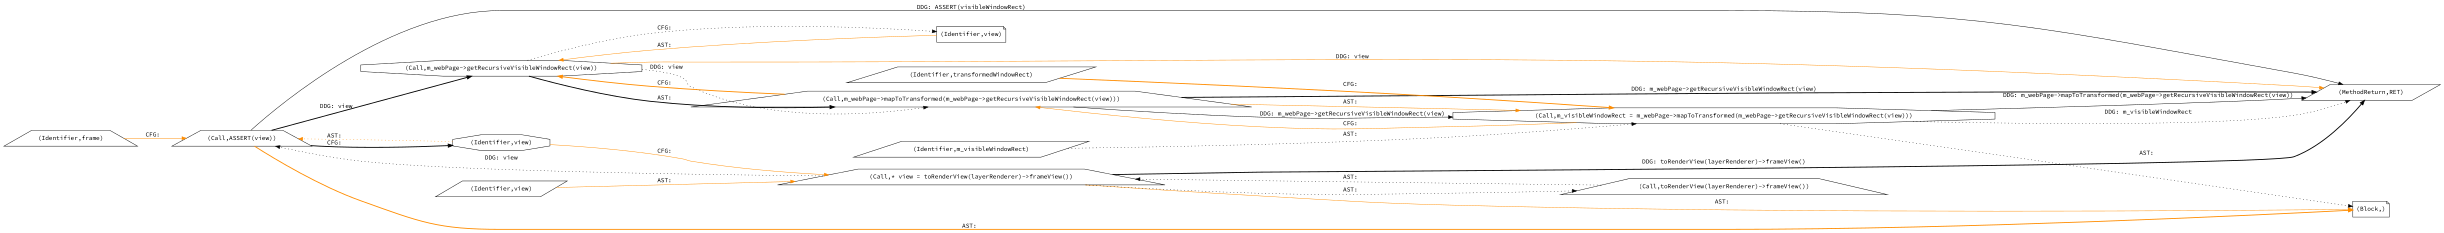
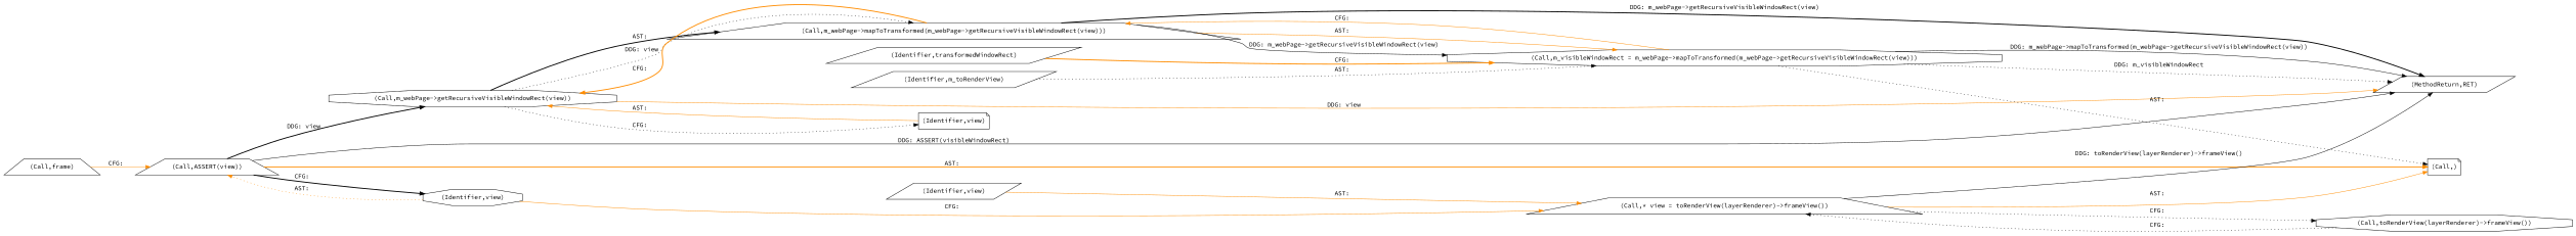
  digraph {
    fontname="Source Code Pro"
    rankdir=LR
    node [fontname="Source Code Pro" shape=octagon]
    edge [color=black fontname="Source Code Pro" style=solid]
    n1 [label="(Call,m_webPage->getRecursiveVisibleWindowRect(view))"]
    n2 [label="(Call,m_webPage->mapToTransformed(m_webPage->getRecursiveVisibleWindowRect(view)))" shape=trapezium]
    n3 [label="(Identifier,view)" shape=note]
    n4 [label="(MethodReturn,RET)" shape=parallelogram]
    n5 [label="(Call,m_visibleWindowRect = m_webPage->mapToTransformed(m_webPage->getRecursiveVisibleWindowRect(view)))"]
    n6 [label="(Call,ASSERT(view))" shape=trapezium]
-   n7 [label="(Block,)" shape=note]
+   n7 [label="(Call,)" shape=note]
    n8 [label="(Identifier,view)"]
    n9 [label="(Call,* view = toRenderView(layerRenderer)->frameView())" shape=trapezium]
-   n10 [label="(Call,toRenderView(layerRenderer)->frameView())" shape=trapezium]
-   n11 [label="(Identifier,frame)" shape=trapezium]
+   n10 [label="(Call,toRenderView(layerRenderer)->frameView())"]
+   n11 [label="(Call,frame)" shape=trapezium]
    n12 [label="(Identifier,view)" shape=parallelogram]
    n13 [label="(Identifier,transformedWindowRect)" shape=parallelogram]
-   n14 [label="(Identifier,m_visibleWindowRect)" shape=parallelogram]
+   n14 [label="(Identifier,m_toRenderView)" shape=parallelogram]
    n1 -> n2 [label="AST: " style=bold]
    n1 -> n2 [label="DDG: view" style=dotted]
    n1 -> n3 [label="CFG: " style=dotted]
    n1 -> n4 [color=darkorange label="DDG: view"]
    n2 -> n1 [color=darkorange label="CFG: " style=bold]
    n2 -> n4 [label="DDG: m_webPage->getRecursiveVisibleWindowRect(view)" style=bold]
    n2 -> n5 [color=darkorange label="AST: "]
    n2 -> n5 [label="DDG: m_webPage->getRecursiveVisibleWindowRect(view)"]
    n3 -> n1 [color=darkorange label="AST: "]
    n5 -> n2 [color=darkorange label="CFG: "]
    n5 -> n4 [label="DDG: m_visibleWindowRect" style=dotted]
    n5 -> n4 [label="DDG: m_webPage->mapToTransformed(m_webPage->getRecursiveVisibleWindowRect(view))"]
    n5 -> n7 [label="AST: " style=dotted]
    n6 -> n1 [label="DDG: view" style=bold]
    n6 -> n4 [label="DDG: ASSERT(visibleWindowRect)"]
    n6 -> n7 [color=darkorange label="AST: " style=bold]
    n6 -> n8 [label="CFG: " style=bold]
    n8 -> n6 [color=darkorange label="AST: " style=dotted]
    n8 -> n9 [color=darkorange label="CFG: "]
-   n9 -> n4 [label="DDG: toRenderView(layerRenderer)->frameView()" style=bold]
-   n9 -> n6 [label="DDG: view" style=dotted]
+   n9 -> n4 [label="DDG: toRenderView(layerRenderer)->frameView()"]
    n9 -> n7 [color=darkorange label="AST: "]
-   n9 -> n10 [label="AST: " style=dotted]
-   n10 -> n9 [label="AST: " style=dotted]
+   n9 -> n10 [label="CFG: " style=dotted]
+   n10 -> n9 [label="CFG: " style=dotted]
    n11 -> n6 [color=darkorange label="CFG: "]
    n12 -> n9 [color=darkorange label="AST: "]
    n13 -> n5 [color=darkorange label="CFG: " style=bold]
    n14 -> n5 [label="AST: " style=dotted]
  }
